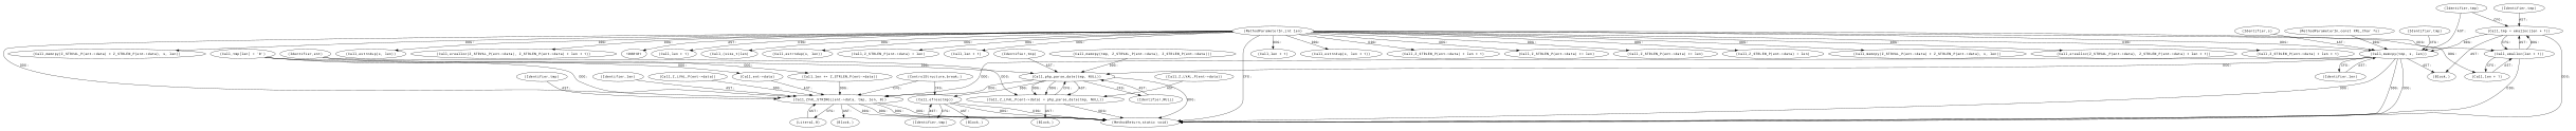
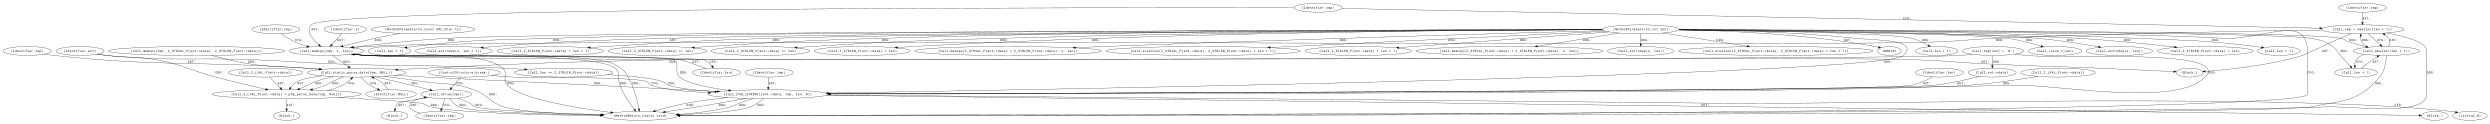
  digraph {
    fontname="Roboto Mono"
    node [fontname="Roboto Mono"]
    edge [fontname="Roboto Mono"]
    n1 [label="(Call,tmp = emalloc(len + 1))"]
    n2 [label="(Call,emalloc(len + 1))"]
    n3 [label="(Call,memcpy(tmp, s, len))"]
    n4 [label="(Block,)"]
    n5 [label="(MethodReturn,static void)"]
    n6 [label="(Call,len + 1)"]
    n7 [label="(Call,ZVAL_STRINGL(ent->data, tmp, len, 0))"]
-   n8 [label="(Call,php_parse_date(tmp, NULL))"]
+   n8 [label="(Call,static_parse_date(tmp, NULL))"]
    n9 [label="(Identifier,len)"]
    n10 [label="(MethodParameterIn,int len)"]
    n11 [label="(Call,len + 1)"]
    n12 [label="(Call,(size_t)len)"]
    n13 [label="(Call,estrndup(s, len))"]
    n14 [label="(Call,Z_STRLEN_P(ent->data) = len)"]
    n15 [label="(Call,len + 1)"]
    n16 [label="(Call,len + 1)"]
    n17 [label="(Call,estrndup(s, len + 1))"]
    n18 [label="(Call,Z_STRLEN_P(ent->data) + len + 1)"]
    n19 [label="(Call,Z_STRLEN_P(ent->data) += len)"]
    n20 [label="(Call,Z_STRLEN_P(ent->data) += len)"]
    n21 [label="(Call,Z_STRLEN_P(ent->data) = len)"]
    n22 [label="(Call,memcpy(Z_STRVAL_P(ent->data) + Z_STRLEN_P(ent->data), s, len))"]
    n23 [label="(Call,erealloc(Z_STRVAL_P(ent->data), Z_STRLEN_P(ent->data) + len + 1))"]
    n24 [label="(Call,Z_STRLEN_P(ent->data) + len + 1)"]
    n25 [label="(Call,memcpy(Z_STRVAL_P(ent->data) + Z_STRLEN_P(ent->data), s, len))"]
    n26 [label="(Call,estrndup(s, len))"]
    n27 [label="(Call,erealloc(Z_STRVAL_P(ent->data), Z_STRLEN_P(ent->data) + len + 1))"]
    1000101
    n29 [label="(Block,)"]
    n30 [label="(Literal,0)"]
    n31 [label="(Call,len += Z_STRLEN_P(ent->data))"]
    n32 [label="(Call,Z_LVAL_P(ent->data) = php_parse_date(tmp, NULL))"]
    n33 [label="(Call,efree(tmp))"]
    n34 [label="(Identifier,NULL)"]
    n35 [label="(Block,)"]
    n36 [label="(Identifier,tmp)"]
    n37 [label="(Block,)"]
    n38 [label="(Identifier,tmp)"]
    n39 [label="(Identifier,ent)"]
    n40 [label="(Identifier,tmp)"]
    n41 [label="(Identifier,tmp)"]
    n42 [label="(Identifier,tmp)"]
    n43 [label="(ControlStructure,break;)"]
    n44 [label="(Call,memcpy(tmp, Z_STRVAL_P(ent->data), Z_STRLEN_P(ent->data)))"]
    n45 [label="(Identifier,tmp)"]
    n46 [label="(Call,tmp[len] = '\0')"]
    n47 [label="(Call,ent->data)"]
    n48 [label="(Identifier,len)"]
    n49 [label="(Identifier,s)"]
    n50 [label="(MethodParameterIn,const XML_Char *s)"]
    n51 [label="(Call,Z_LVAL_P(ent->data))"]
    n52 [label="(Call,Z_LVAL_P(ent->data))"]
    n1 -> n2 [label="CFG: "]
    n1 -> n3 [label="DDG: "]
    n1 -> n4 [label="AST: "]
    n1 -> n5 [label="DDG: "]
    n2 -> n1 [label="AST: "]
    n2 -> n1 [label="DDG: "]
    n2 -> n5 [label="DDG: "]
    n2 -> n6 [label="CFG: "]
    n3 -> n4 [label="AST: "]
    n3 -> n5 [label="DDG: "]
    n3 -> n5 [label="DDG: "]
    n3 -> n5 [label="DDG: "]
    n3 -> n7 [label="DDG: "]
    n3 -> n8 [label="DDG: "]
    n3 -> n9 [label="CFG: "]
    n6 -> n2 [label="AST: "]
    n7 -> n5 [label="DDG: "]
    n7 -> n5 [label="DDG: "]
    n7 -> n5 [label="DDG: "]
    n7 -> n5 [label="DDG: "]
    n7 -> n29 [label="AST: "]
    n7 -> n30 [label="CFG: "]
    n8 -> n5 [label="DDG: "]
    n8 -> n7 [label="DDG: "]
    n8 -> n32 [label="AST: "]
    n8 -> n32 [label="DDG: "]
    n8 -> n32 [label="DDG: "]
    n8 -> n33 [label="DDG: "]
    n8 -> n34 [label="CFG: "]
    n9 -> n3 [label="AST: "]
    n10 -> n2 [label="DDG: "]
    n10 -> n3 [label="DDG: "]
    n10 -> n5 [label="CFG: "]
    n10 -> n6 [label="DDG: "]
    n10 -> n7 [label="DDG: "]
    n10 -> n11 [label="DDG: "]
    n10 -> n12 [label="DDG: "]
    n10 -> n13 [label="DDG: "]
    n10 -> n14 [label="DDG: "]
    n10 -> n15 [label="DDG: "]
    n10 -> n16 [label="DDG: "]
-   n10 -> n17 [label="DDG: "]
+   n10 -> n17 [label="AST: "]
    n10 -> n18 [label="DDG: "]
    n10 -> n19 [label="DDG: "]
    n10 -> n20 [label="DDG: "]
    n10 -> n21 [label="DDG: "]
    n10 -> n22 [label="DDG: "]
    n10 -> n23 [label="DDG: "]
    n10 -> n24 [label="DDG: "]
    n10 -> n25 [label="DDG: "]
    n10 -> n26 [label="DDG: "]
    n10 -> n27 [label="DDG: "]
    n10 -> 1000101 [label="AST: "]
-   n30 -> n7 [label="AST: "]
    n31 -> n7 [label="DDG: "]
    n32 -> n5 [label="DDG: "]
    n32 -> n8 [label="CFG: "]
    n32 -> n35 [label="AST: "]
    n33 -> n5 [label="DDG: "]
    n33 -> n5 [label="DDG: "]
    n33 -> n36 [label="CFG: "]
    n33 -> n37 [label="AST: "]
    n34 -> n8 [label="AST: "]
    n36 -> n33 [label="AST: "]
    n38 -> n1 [label="AST: "]
    n39 -> n31 [label="DDG: "]
    n39 -> n32 [label="DDG: "]
    n40 -> n8 [label="AST: "]
    n41 -> n7 [label="AST: "]
    n42 -> n3 [label="CFG: "]
    n43 -> n7 [label="CFG: "]
    n43 -> n33 [label="CFG: "]
    n44 -> n8 [label="DDG: "]
    n45 -> n1 [label="CFG: "]
    n45 -> n3 [label="AST: "]
    n46 -> n7 [label="DDG: "]
    n46 -> n8 [label="DDG: "]
    n46 -> n47 [label="DDG: "]
    n47 -> n7 [label="AST: "]
    n48 -> n7 [label="AST: "]
    n49 -> n3 [label="AST: "]
    n50 -> n3 [label="DDG: "]
    n51 -> n7 [label="DDG: "]
    n52 -> n32 [label="AST: "]
  }
